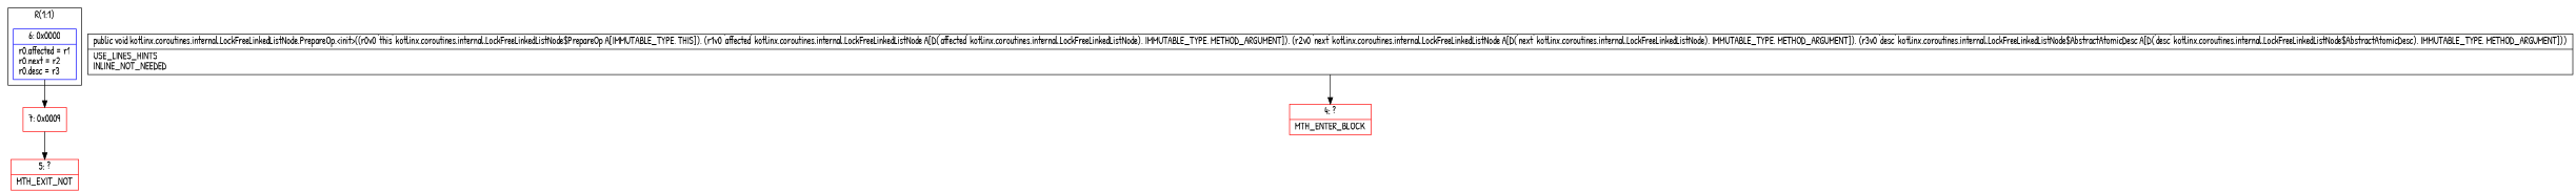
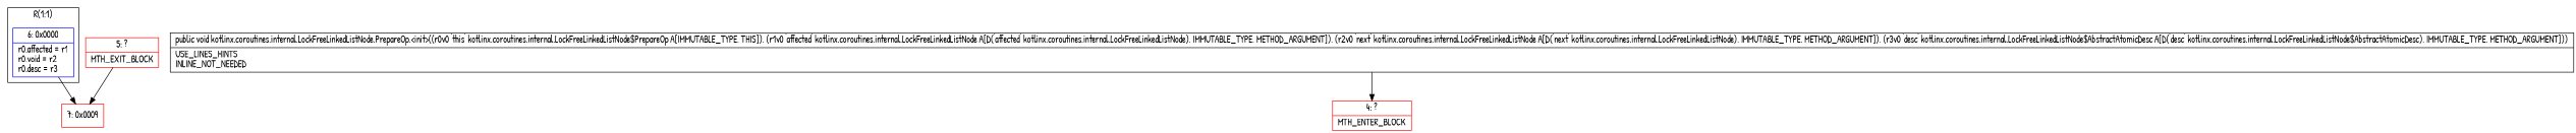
  digraph {
    fontname="Patrick Hand"
    node [color=red fontname="Patrick Hand" shape=record]
    edge [fontname="Patrick Hand"]
-   n1 [color=blue label="{6\:\ 0x0000|r0.affected = r1\lr0.next = r2\lr0.desc = r3\l}"]
+   n1 [color=blue label="{6\:\ 0x0000|r0.affected = r1\lr0.void = r2\lr0.desc = r3\l}"]
    n2 [label="{7\:\ 0x0009}"]
-   n3 [label="{5\:\ ?|MTH_EXIT_NOT\l}"]
+   n3 [label="{5\:\ ?|MTH_EXIT_BLOCK\l}"]
    n4 [label="{4\:\ ?|MTH_ENTER_BLOCK\l}"]
    n5 [label="{public void kotlinx.coroutines.internal.LockFreeLinkedListNode.PrepareOp.\<init\>((r0v0 'this' kotlinx.coroutines.internal.LockFreeLinkedListNode$PrepareOp A[IMMUTABLE_TYPE, THIS]), (r1v0 'affected' kotlinx.coroutines.internal.LockFreeLinkedListNode A[D('affected' kotlinx.coroutines.internal.LockFreeLinkedListNode), IMMUTABLE_TYPE, METHOD_ARGUMENT]), (r2v0 'next' kotlinx.coroutines.internal.LockFreeLinkedListNode A[D('next' kotlinx.coroutines.internal.LockFreeLinkedListNode), IMMUTABLE_TYPE, METHOD_ARGUMENT]), (r3v0 'desc' kotlinx.coroutines.internal.LockFreeLinkedListNode$AbstractAtomicDesc A[D('desc' kotlinx.coroutines.internal.LockFreeLinkedListNode$AbstractAtomicDesc), IMMUTABLE_TYPE, METHOD_ARGUMENT]))  | USE_LINES_HINTS\lINLINE_NOT_NEEDED\l}" color=""]
    subgraph cluster_1 {
      label="R(1:1)"
      n1
    }
    n1 -> n2
-   n2 -> n3
+   n3 -> n2
    n5 -> n4
  }
